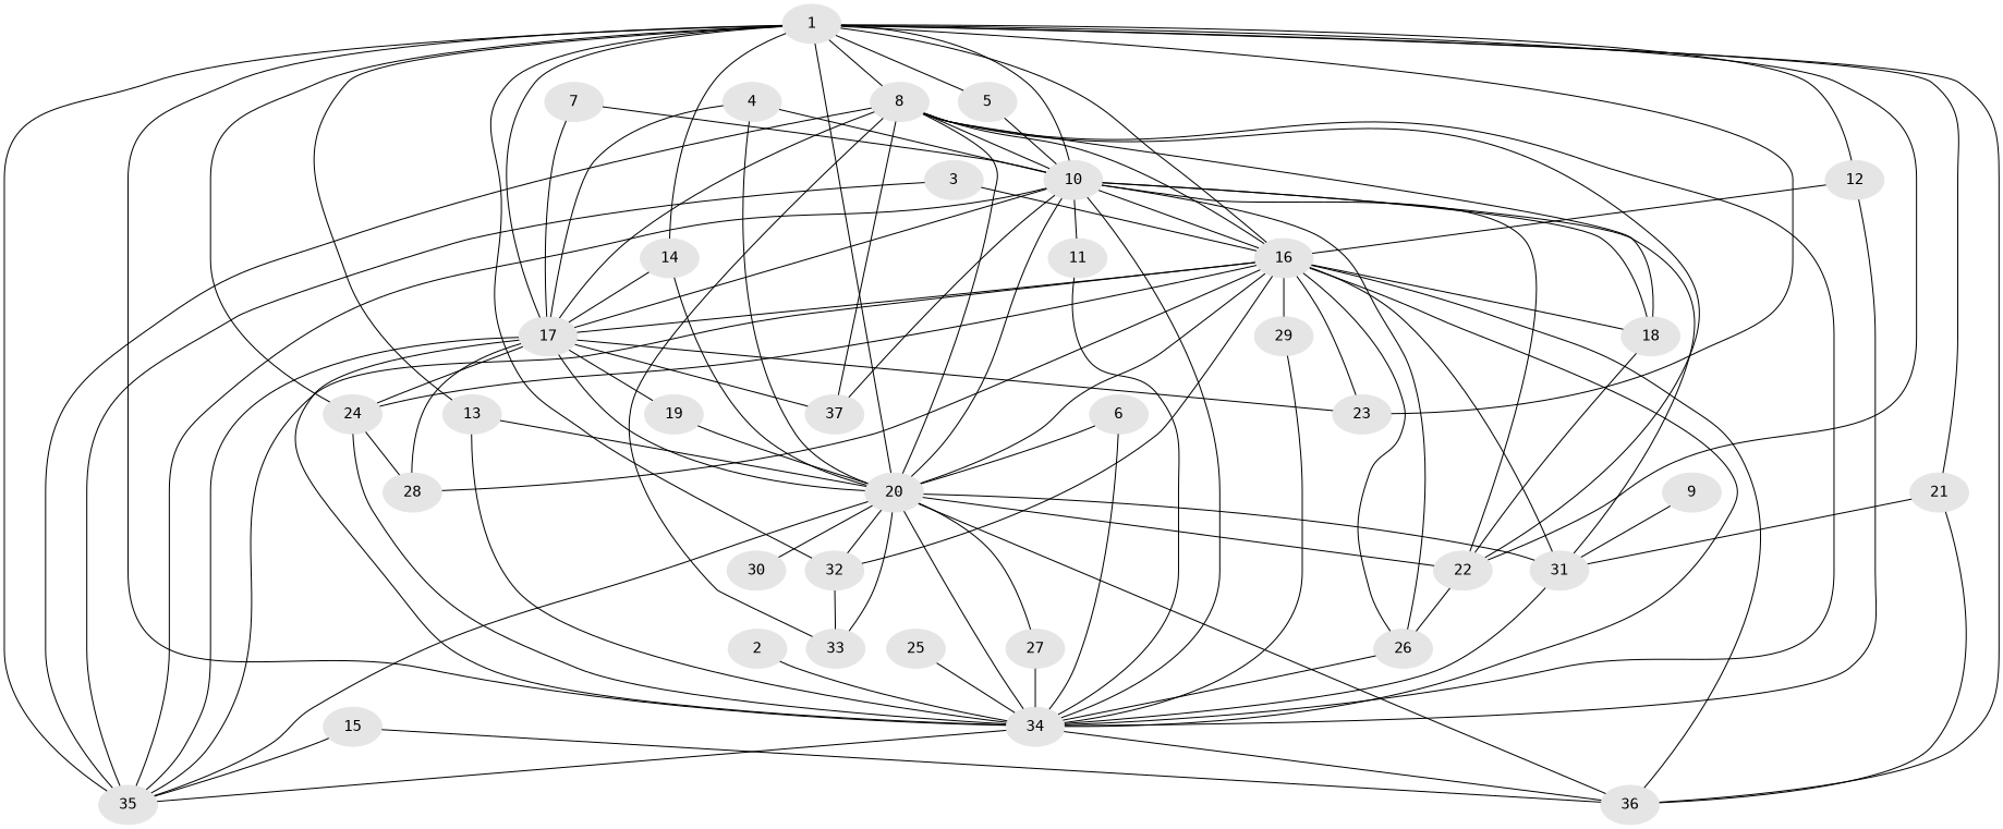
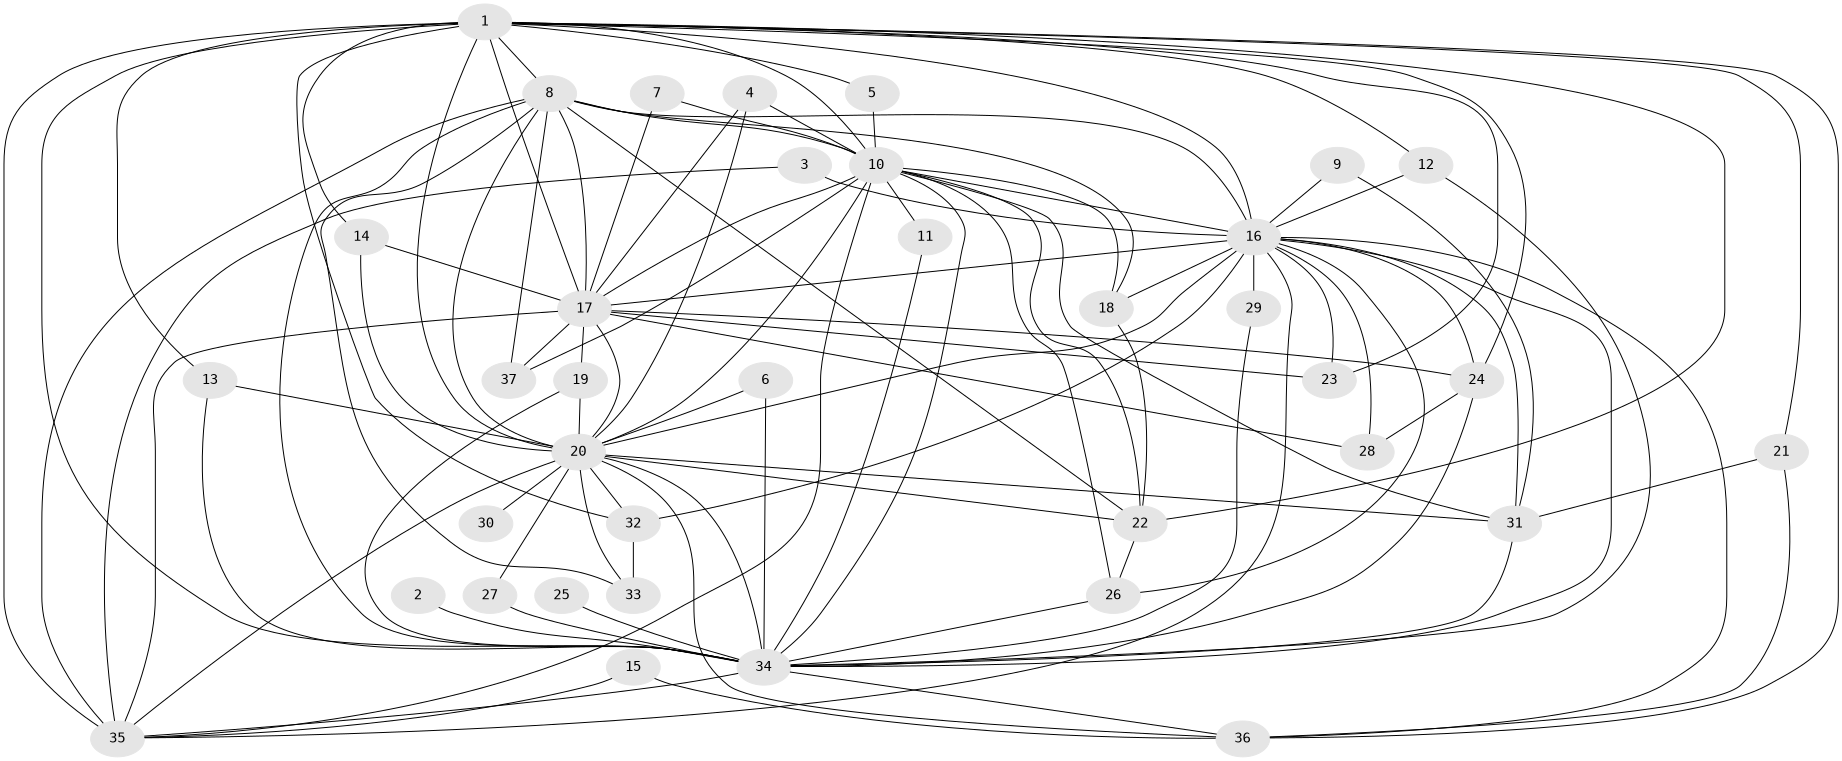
  graph {
    fontname="DejaVu Sans Mono"
    node [color=gray90 fontname="DejaVu Sans Mono" style=filled]
    edge [fontname="DejaVu Sans Mono" weight=1.0]
    1
    5
    8
    10
    12
    13
    14
    16
    17
    20
    21
    22
    23
    24
    32
    34
    35
    36
    18
    33
    37
    31
    11
    26
    28
    29
    19
    27
    30
    2
    3
    4
    6
    7
    9
    15
    25
    1 -- 5
    1 -- 8 [weight=3.0]
    1 -- 10 [weight=5.0]
    1 -- 12
    1 -- 13
    1 -- 14
    1 -- 16 [weight=3.0]
    1 -- 17 [weight=3.0]
    1 -- 20 [weight=5.0]
    1 -- 21
    1 -- 22
    1 -- 23
    1 -- 24
    1 -- 32 [weight=2.0]
    1 -- 34 [weight=5.0]
    1 -- 35 [weight=4.0]
    1 -- 36
    5 -- 10
    8 -- 10 [weight=2.0]
    8 -- 16 [weight=2.0]
    8 -- 17
    8 -- 20
    8 -- 22
    8 -- 34
    8 -- 35 [weight=2.0]
    8 -- 18
    8 -- 33
    8 -- 37
    10 -- 16 [weight=2.0]
    10 -- 17
    10 -- 20
    10 -- 22
    10 -- 34
    10 -- 35
    10 -- 18
    10 -- 37 [weight=2.0]
    10 -- 31
    10 -- 11
    10 -- 26
    12 -- 16
    12 -- 34 [weight=2.0]
    13 -- 20
    13 -- 34
    14 -- 17
    14 -- 20
    16 -- 17
    16 -- 20
    16 -- 23
    16 -- 24
    16 -- 32
    16 -- 34 [weight=3.0]
    16 -- 35
    16 -- 36
    16 -- 18
    16 -- 31
    16 -- 26
    16 -- 28
    16 -- 29 [weight=2.0]
    17 -- 20
    17 -- 23
    17 -- 24
-   17 -- 34 [weight=3.0]
+   19 -- 34 [weight=3.0]
    17 -- 35
    17 -- 37
    17 -- 28
    17 -- 19 [weight=2.0]
    20 -- 22
    20 -- 32
    20 -- 34
    20 -- 35
    20 -- 36
    20 -- 33
    20 -- 31
    20 -- 27
    20 -- 30
    21 -- 36
    21 -- 31
    22 -- 26
    24 -- 34
    24 -- 28
    32 -- 33
    34 -- 35
    34 -- 36
    18 -- 22
    31 -- 34
    11 -- 34
    26 -- 34
    29 -- 34 [weight=2.0]
    19 -- 20
    27 -- 34
    2 -- 34
    3 -- 16
    3 -- 35
    4 -- 10
    4 -- 17
    4 -- 20
    6 -- 20
    6 -- 34
    7 -- 10
    7 -- 17
+   9 -- 16
    9 -- 31
    15 -- 35 [weight=2.0]
    15 -- 36
    25 -- 34
  }
